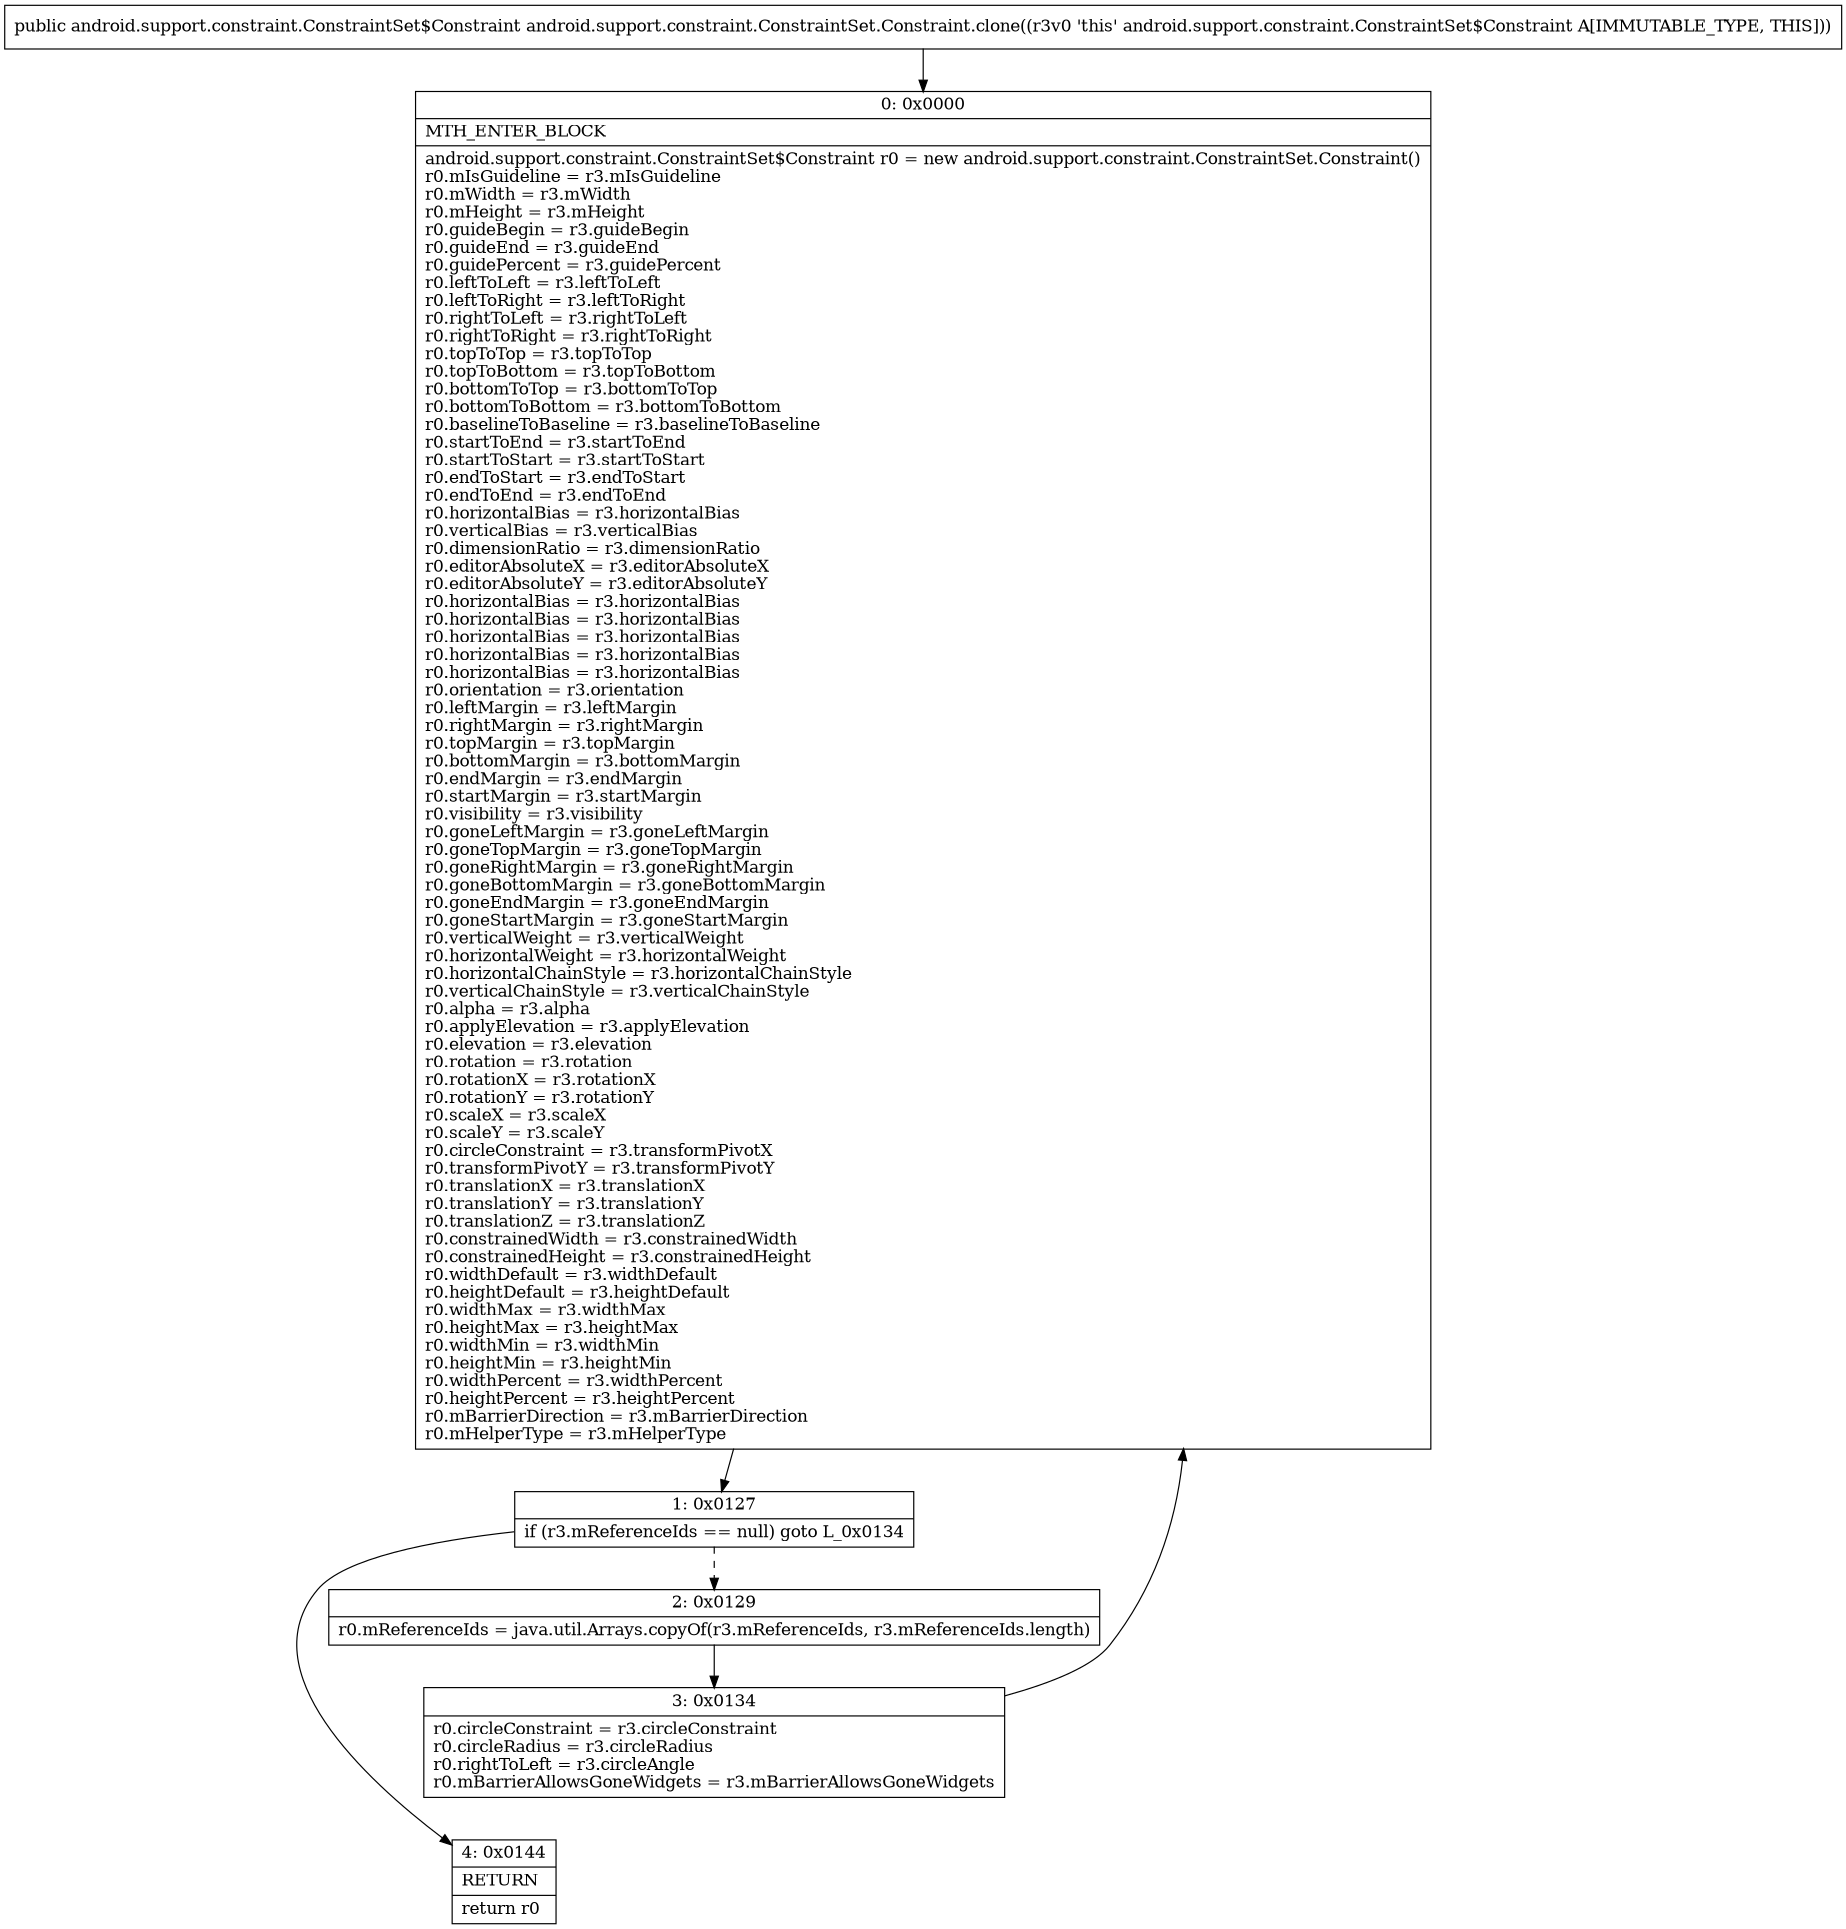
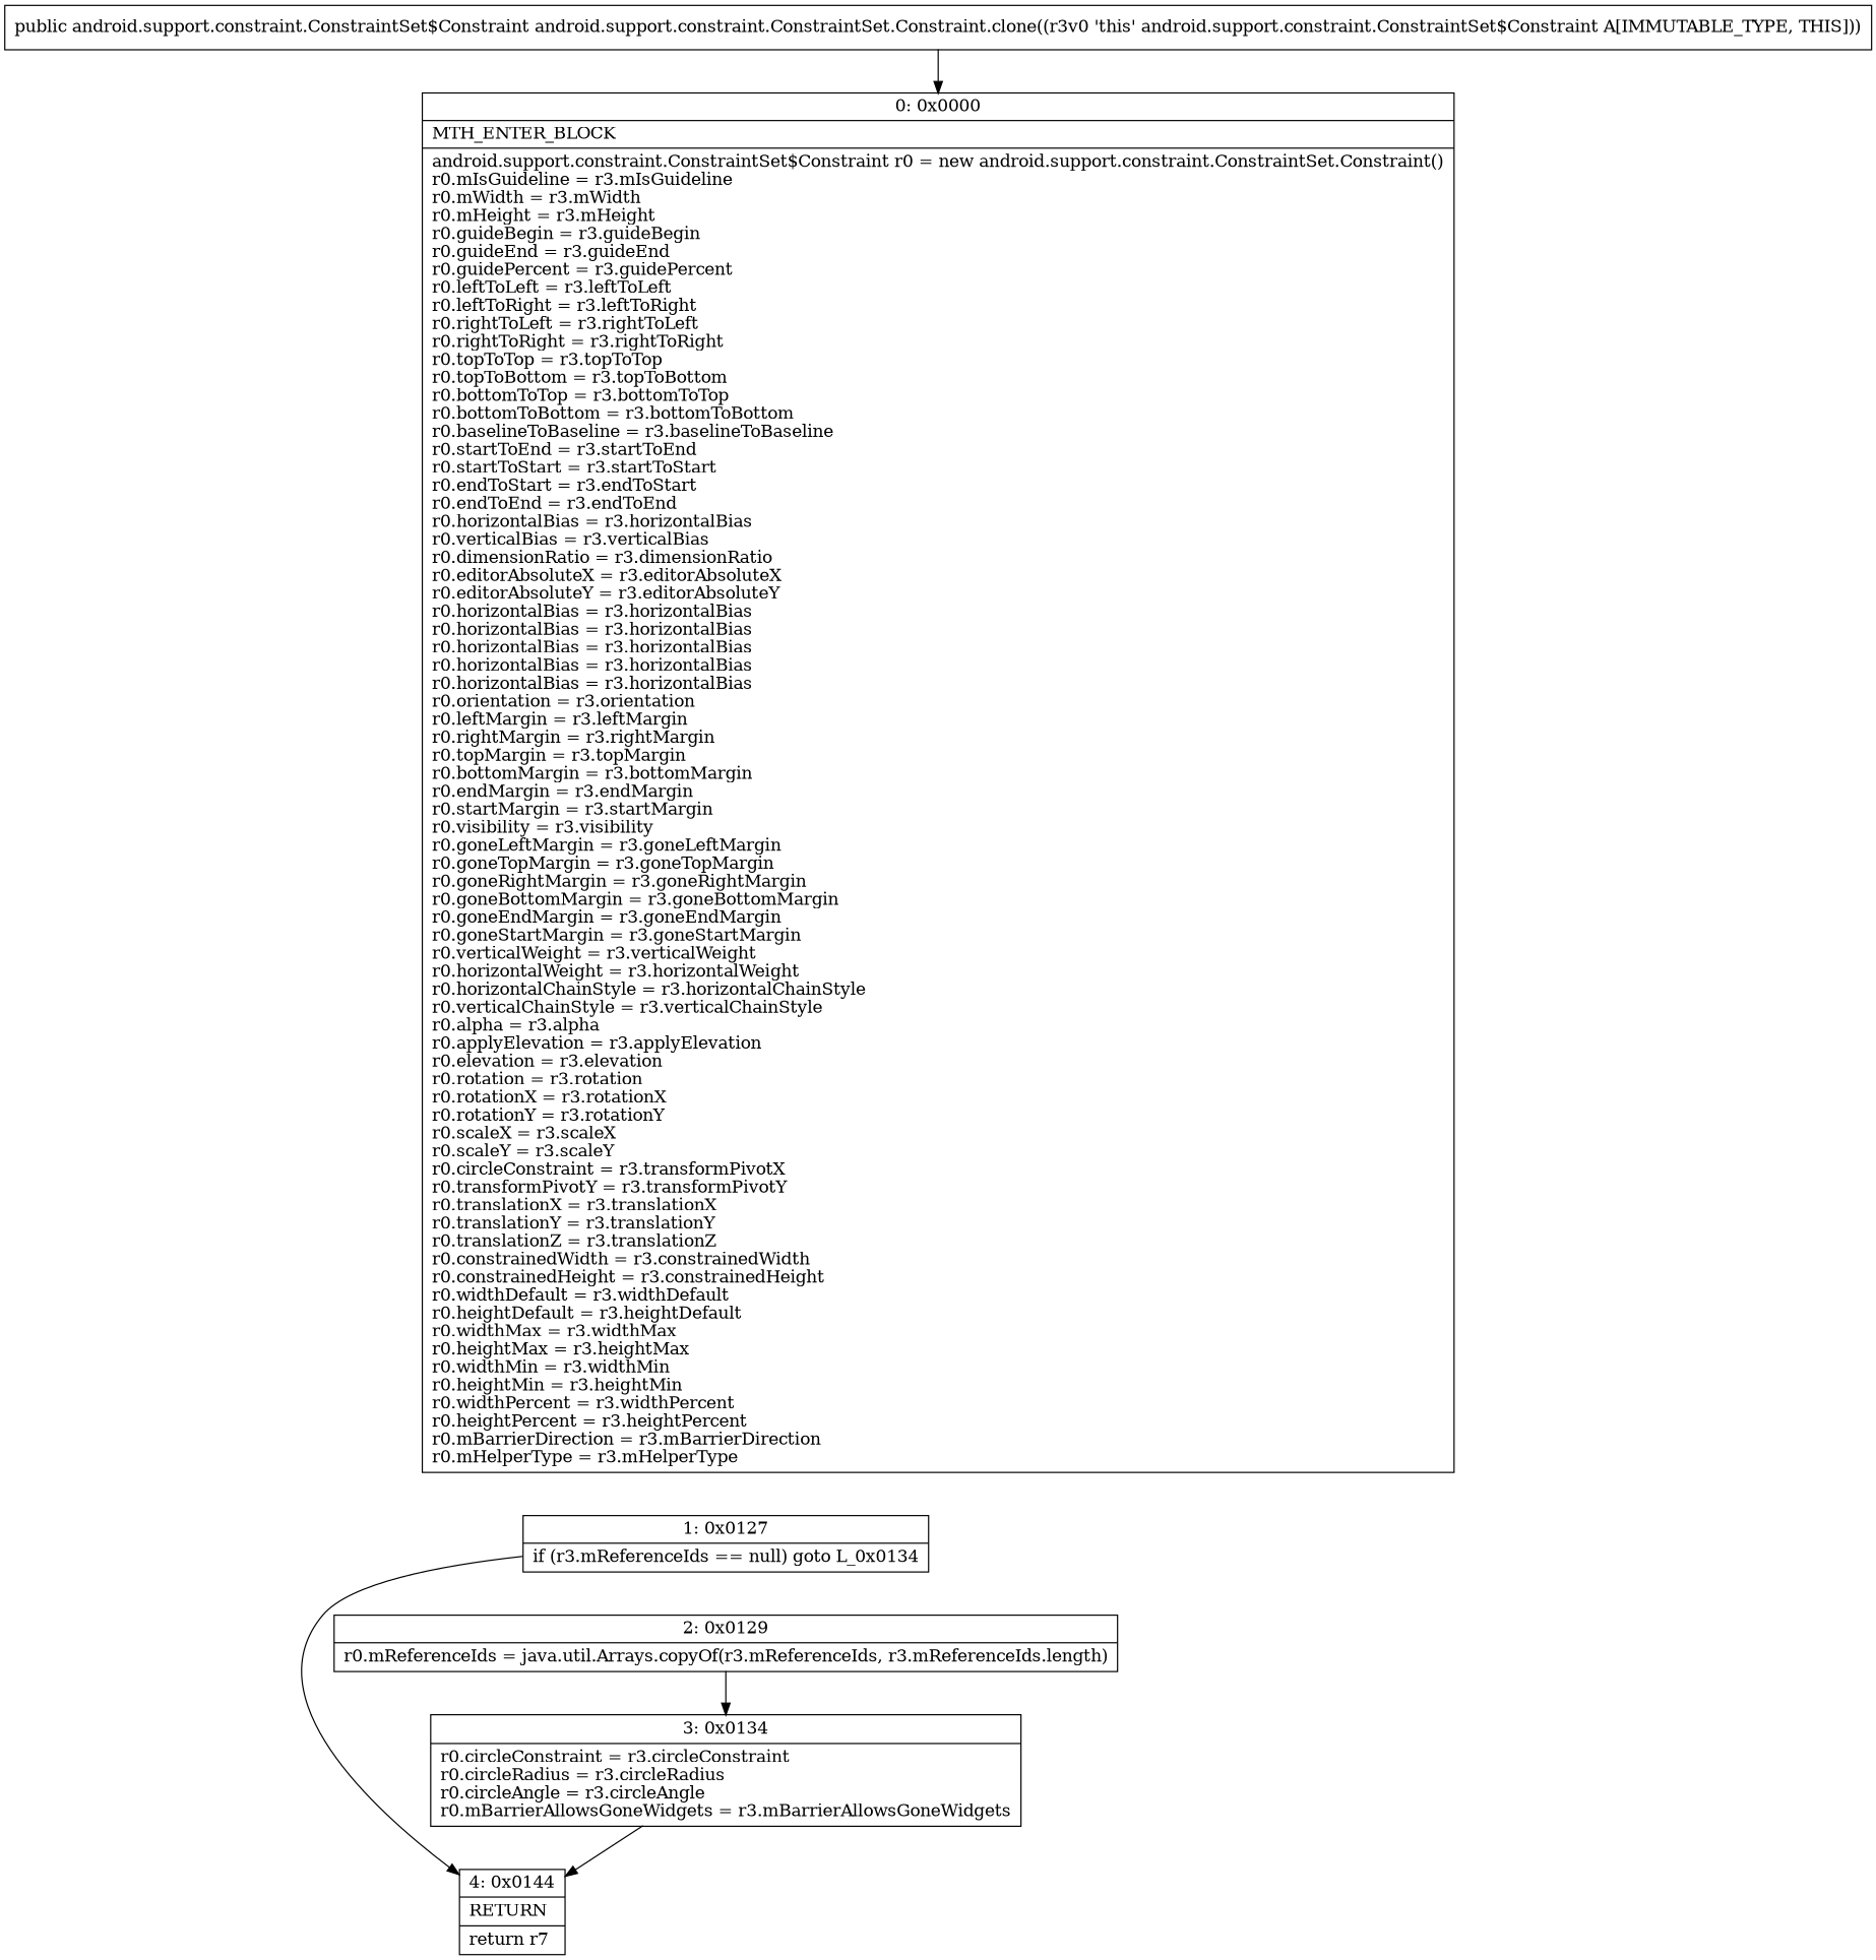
  digraph {
    node [shape=record]
    n1 [label="{0\:\ 0x0000|MTH_ENTER_BLOCK\l|android.support.constraint.ConstraintSet$Constraint r0 = new android.support.constraint.ConstraintSet.Constraint()\lr0.mIsGuideline = r3.mIsGuideline\lr0.mWidth = r3.mWidth\lr0.mHeight = r3.mHeight\lr0.guideBegin = r3.guideBegin\lr0.guideEnd = r3.guideEnd\lr0.guidePercent = r3.guidePercent\lr0.leftToLeft = r3.leftToLeft\lr0.leftToRight = r3.leftToRight\lr0.rightToLeft = r3.rightToLeft\lr0.rightToRight = r3.rightToRight\lr0.topToTop = r3.topToTop\lr0.topToBottom = r3.topToBottom\lr0.bottomToTop = r3.bottomToTop\lr0.bottomToBottom = r3.bottomToBottom\lr0.baselineToBaseline = r3.baselineToBaseline\lr0.startToEnd = r3.startToEnd\lr0.startToStart = r3.startToStart\lr0.endToStart = r3.endToStart\lr0.endToEnd = r3.endToEnd\lr0.horizontalBias = r3.horizontalBias\lr0.verticalBias = r3.verticalBias\lr0.dimensionRatio = r3.dimensionRatio\lr0.editorAbsoluteX = r3.editorAbsoluteX\lr0.editorAbsoluteY = r3.editorAbsoluteY\lr0.horizontalBias = r3.horizontalBias\lr0.horizontalBias = r3.horizontalBias\lr0.horizontalBias = r3.horizontalBias\lr0.horizontalBias = r3.horizontalBias\lr0.horizontalBias = r3.horizontalBias\lr0.orientation = r3.orientation\lr0.leftMargin = r3.leftMargin\lr0.rightMargin = r3.rightMargin\lr0.topMargin = r3.topMargin\lr0.bottomMargin = r3.bottomMargin\lr0.endMargin = r3.endMargin\lr0.startMargin = r3.startMargin\lr0.visibility = r3.visibility\lr0.goneLeftMargin = r3.goneLeftMargin\lr0.goneTopMargin = r3.goneTopMargin\lr0.goneRightMargin = r3.goneRightMargin\lr0.goneBottomMargin = r3.goneBottomMargin\lr0.goneEndMargin = r3.goneEndMargin\lr0.goneStartMargin = r3.goneStartMargin\lr0.verticalWeight = r3.verticalWeight\lr0.horizontalWeight = r3.horizontalWeight\lr0.horizontalChainStyle = r3.horizontalChainStyle\lr0.verticalChainStyle = r3.verticalChainStyle\lr0.alpha = r3.alpha\lr0.applyElevation = r3.applyElevation\lr0.elevation = r3.elevation\lr0.rotation = r3.rotation\lr0.rotationX = r3.rotationX\lr0.rotationY = r3.rotationY\lr0.scaleX = r3.scaleX\lr0.scaleY = r3.scaleY\lr0.circleConstraint = r3.transformPivotX\lr0.transformPivotY = r3.transformPivotY\lr0.translationX = r3.translationX\lr0.translationY = r3.translationY\lr0.translationZ = r3.translationZ\lr0.constrainedWidth = r3.constrainedWidth\lr0.constrainedHeight = r3.constrainedHeight\lr0.widthDefault = r3.widthDefault\lr0.heightDefault = r3.heightDefault\lr0.widthMax = r3.widthMax\lr0.heightMax = r3.heightMax\lr0.widthMin = r3.widthMin\lr0.heightMin = r3.heightMin\lr0.widthPercent = r3.widthPercent\lr0.heightPercent = r3.heightPercent\lr0.mBarrierDirection = r3.mBarrierDirection\lr0.mHelperType = r3.mHelperType\l}"]
    n2 [label="{1\:\ 0x0127|if (r3.mReferenceIds == null) goto L_0x0134\l}"]
    n3 [label="{2\:\ 0x0129|r0.mReferenceIds = java.util.Arrays.copyOf(r3.mReferenceIds, r3.mReferenceIds.length)\l}"]
-   n4 [label="{4\:\ 0x0144|RETURN\l|return r0\l}"]
-   n5 [label="{3\:\ 0x0134|r0.circleConstraint = r3.circleConstraint\lr0.circleRadius = r3.circleRadius\lr0.rightToLeft = r3.circleAngle\lr0.mBarrierAllowsGoneWidgets = r3.mBarrierAllowsGoneWidgets\l}"]
+   n4 [label="{4\:\ 0x0144|RETURN\l|return r7\l}"]
+   n5 [label="{3\:\ 0x0134|r0.circleConstraint = r3.circleConstraint\lr0.circleRadius = r3.circleRadius\lr0.circleAngle = r3.circleAngle\lr0.mBarrierAllowsGoneWidgets = r3.mBarrierAllowsGoneWidgets\l}"]
    n6 [label="{public android.support.constraint.ConstraintSet$Constraint android.support.constraint.ConstraintSet.Constraint.clone((r3v0 'this' android.support.constraint.ConstraintSet$Constraint A[IMMUTABLE_TYPE, THIS])) }"]
-   n1 -> n2
-   n2 -> n3 [style=dashed]
    n2 -> n4
    n3 -> n5
-   n5 -> n1
+   n5 -> n4
    n6 -> n1
  }
